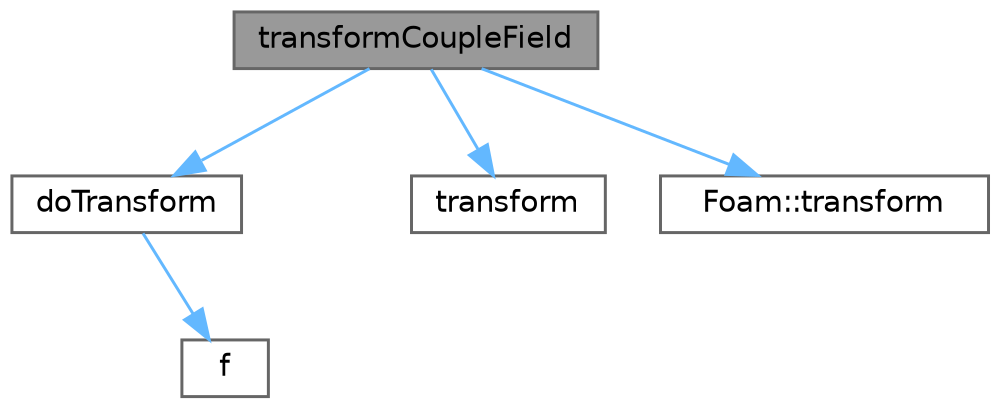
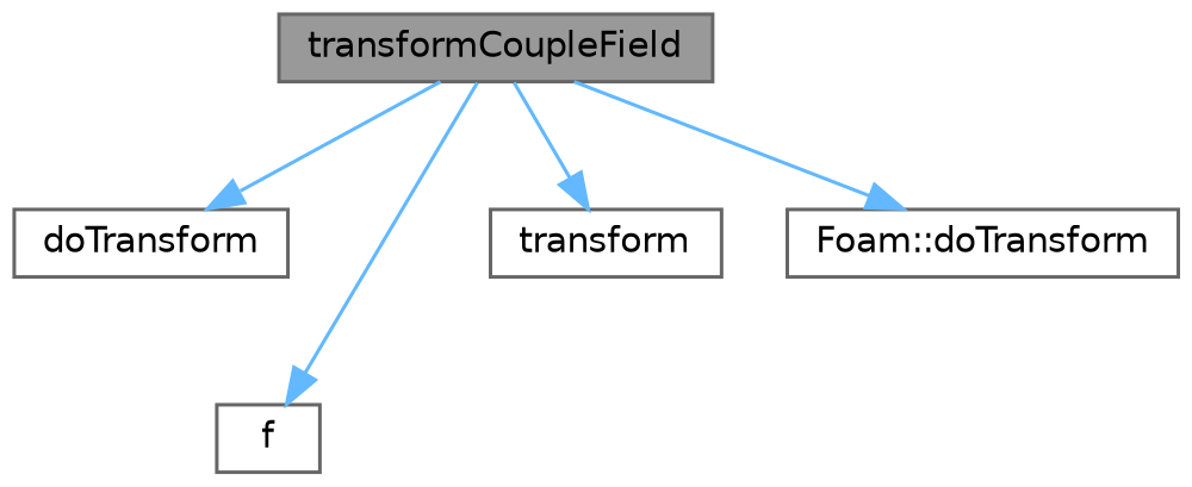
  digraph {
    rankdir=TB
    node [color=grey40 fillcolor=white fontname=Helvetica fontsize=10 shape=box style=filled]
    edge [color=steelblue1 fontname=Helvetica fontsize=10 labelfontname=Helvetica labelfontsize=10 style=solid]
    n1 [color=gray40 fillcolor=grey60 fontcolor=black height=0.2 label=transformCoupleField width=0.4]
    n2 [height=0.2 label=doTransform width=0.4]
    n3 [height=0.2 label=f width=0.4]
    n4 [height=0.2 label=transform width=0.4]
-   n5 [height=0.2 label="Foam::transform" width=0.4]
+   n5 [height=0.2 label="Foam::doTransform" width=0.4]
    n1 -> n2
-   n2 -> n3
+   n1 -> n3
    n1 -> n4
    n1 -> n5
  }
